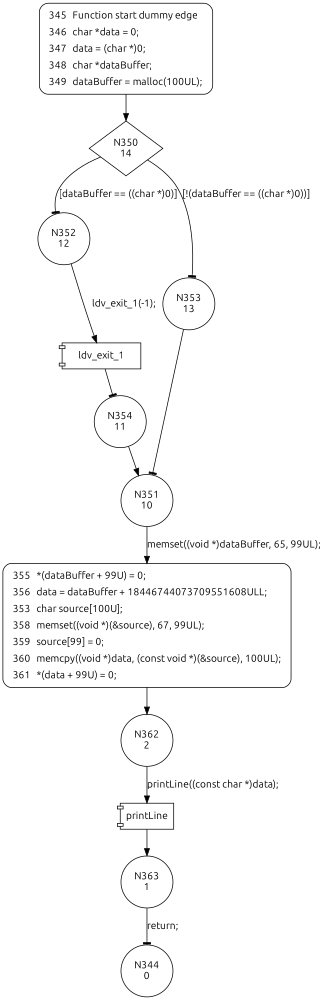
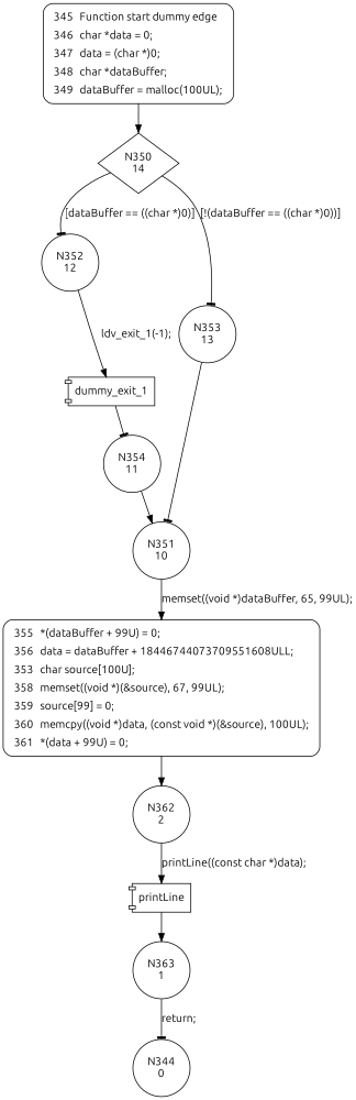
  digraph {
    fontname=Ubuntu
    node [fontname=Ubuntu shape=circle]
    edge [arrowhead=normal fontname=Ubuntu]
    n1 [label="N350\n14" shape=diamond]
    n2 [label="N352\n12"]
    n3 [label="N353\n13"]
-   n4 [label=ldv_exit_1 shape=component]
+   n4 [label=dummy_exit_1 shape=component]
    n5 [label="N351\n10"]
    n6 [label="N354\n11"]
    n7 [fillcolor=white label=<<table border="0" cellborder="0" cellpadding="3" bgcolor="white"><tr><td align="right">355</td><td align="left">*(dataBuffer + 99U) = 0;</td></tr><tr><td align="right">356</td><td align="left">data = dataBuffer + 18446744073709551608ULL;</td></tr><tr><td align="right">353</td><td align="left">char source[100U];</td></tr><tr><td align="right">358</td><td align="left">memset((void *)(&amp;source), 67, 99UL);</td></tr><tr><td align="right">359</td><td align="left">source[99] = 0;</td></tr><tr><td align="right">360</td><td align="left">memcpy((void *)data, (const void *)(&amp;source), 100UL);</td></tr><tr><td align="right">361</td><td align="left">*(data + 99U) = 0;</td></tr></table>> penwidth=1 shape=Mrecord style="filled,bold"]
    n8 [label="N362\n2"]
    n9 [label=printLine shape=component]
    n10 [label="N363\n1"]
    n11 [label="N344\n0"]
    n12 [fillcolor=white label=<<table border="0" cellborder="0" cellpadding="3" bgcolor="white"><tr><td align="right">345</td><td align="left">Function start dummy edge</td></tr><tr><td align="right">346</td><td align="left">char *data = 0;</td></tr><tr><td align="right">347</td><td align="left">data = (char *)0;</td></tr><tr><td align="right">348</td><td align="left">char *dataBuffer;</td></tr><tr><td align="right">349</td><td align="left">dataBuffer = malloc(100UL);</td></tr></table>> penwidth=1 shape=Mrecord style="filled,bold"]
    n1 -> n2 [arrowhead=tee label="[dataBuffer == ((char *)0)]"]
    n1 -> n3 [arrowhead=tee label="[!(dataBuffer == ((char *)0))]"]
    n2 -> n4 [label="ldv_exit_1(-1);"]
    n3 -> n5 [arrowhead=tee]
    n4 -> n6 [arrowhead=tee]
    n5 -> n7 [label="memset((void *)dataBuffer, 65, 99UL);"]
    n6 -> n5
    n7 -> n8
    n8 -> n9 [label="printLine((const char *)data);"]
    n9 -> n10
    n10 -> n11 [arrowhead=tee label="return;"]
    n12 -> n1
  }
